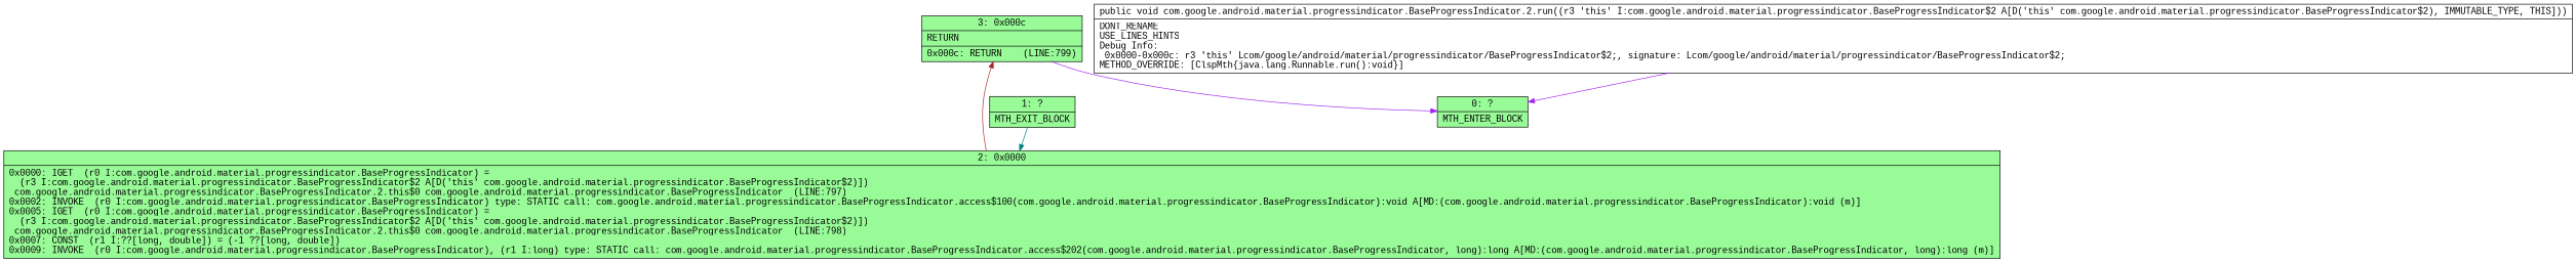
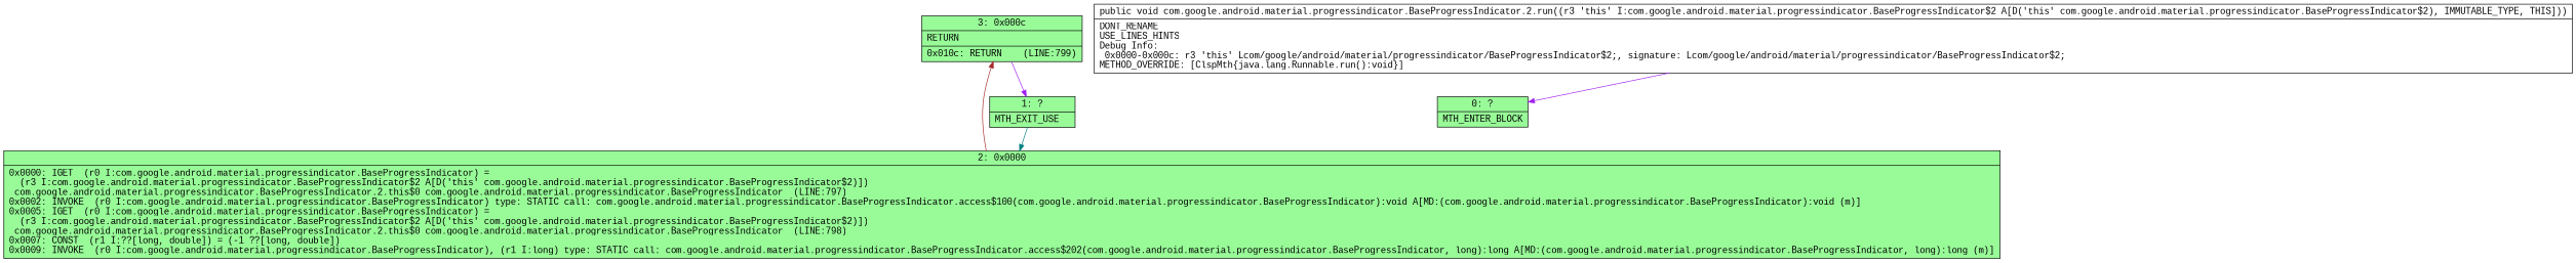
  digraph {
    fontname="Liberation Mono"
    node [fillcolor=palegreen fontname="Liberation Mono" shape=record style=filled]
    edge [color=purple fontname="Liberation Mono"]
    n1 [label="{0\:\ ?|MTH_ENTER_BLOCK\l}"]
    n2 [label="{2\:\ 0x0000|0x0000: IGET  (r0 I:com.google.android.material.progressindicator.BaseProgressIndicator) = \l  (r3 I:com.google.android.material.progressindicator.BaseProgressIndicator$2 A[D('this' com.google.android.material.progressindicator.BaseProgressIndicator$2)])\l com.google.android.material.progressindicator.BaseProgressIndicator.2.this$0 com.google.android.material.progressindicator.BaseProgressIndicator  (LINE:797)\l0x0002: INVOKE  (r0 I:com.google.android.material.progressindicator.BaseProgressIndicator) type: STATIC call: com.google.android.material.progressindicator.BaseProgressIndicator.access$100(com.google.android.material.progressindicator.BaseProgressIndicator):void A[MD:(com.google.android.material.progressindicator.BaseProgressIndicator):void (m)]\l0x0005: IGET  (r0 I:com.google.android.material.progressindicator.BaseProgressIndicator) = \l  (r3 I:com.google.android.material.progressindicator.BaseProgressIndicator$2 A[D('this' com.google.android.material.progressindicator.BaseProgressIndicator$2)])\l com.google.android.material.progressindicator.BaseProgressIndicator.2.this$0 com.google.android.material.progressindicator.BaseProgressIndicator  (LINE:798)\l0x0007: CONST  (r1 I:??[long, double]) = (\-1 ??[long, double]) \l0x0009: INVOKE  (r0 I:com.google.android.material.progressindicator.BaseProgressIndicator), (r1 I:long) type: STATIC call: com.google.android.material.progressindicator.BaseProgressIndicator.access$202(com.google.android.material.progressindicator.BaseProgressIndicator, long):long A[MD:(com.google.android.material.progressindicator.BaseProgressIndicator, long):long (m)]\l}"]
-   n3 [label="{3\:\ 0x000c|RETURN\l|0x000c: RETURN    (LINE:799)\l}"]
-   n4 [label="{1\:\ ?|MTH_EXIT_BLOCK\l}"]
+   n3 [label="{3\:\ 0x000c|RETURN\l|0x010c: RETURN    (LINE:799)\l}"]
+   n4 [label="{1\:\ ?|MTH_EXIT_USE\l}"]
    n5 [fillcolor=white label="{public void com.google.android.material.progressindicator.BaseProgressIndicator.2.run((r3 'this' I:com.google.android.material.progressindicator.BaseProgressIndicator$2 A[D('this' com.google.android.material.progressindicator.BaseProgressIndicator$2), IMMUTABLE_TYPE, THIS]))  | DONT_RENAME\lUSE_LINES_HINTS\lDebug Info:\l  0x0000\-0x000c: r3 'this' Lcom\/google\/android\/material\/progressindicator\/BaseProgressIndicator$2;, signature: Lcom\/google\/android\/material\/progressindicator\/BaseProgressIndicator$2;\lMETHOD_OVERRIDE: [ClspMth\{java.lang.Runnable.run():void\}]\l}"]
    n2 -> n3 [color=brown]
-   n3 -> n1
+   n3 -> n4
    n4 -> n2 [color=teal]
    n5 -> n1
  }
